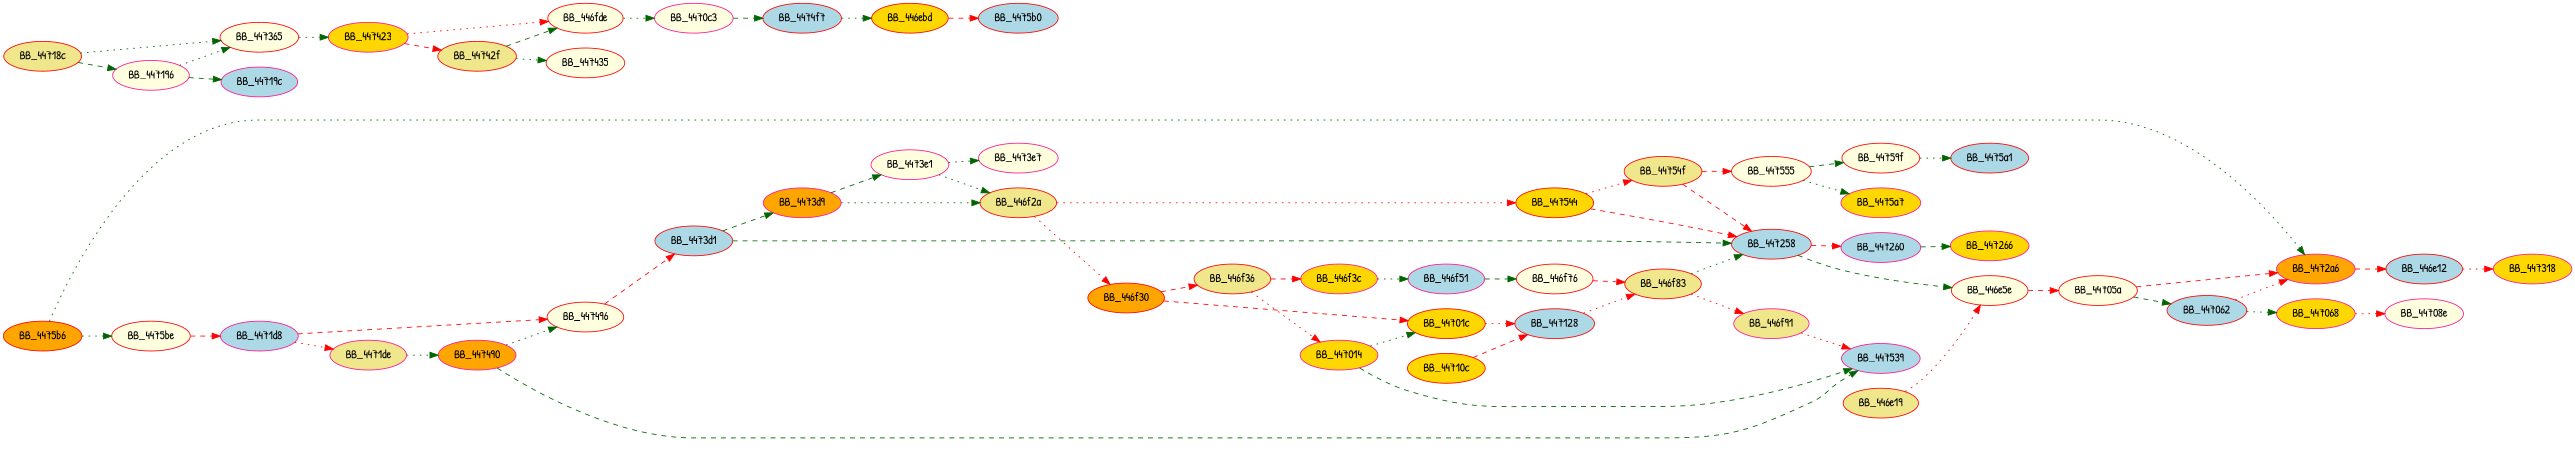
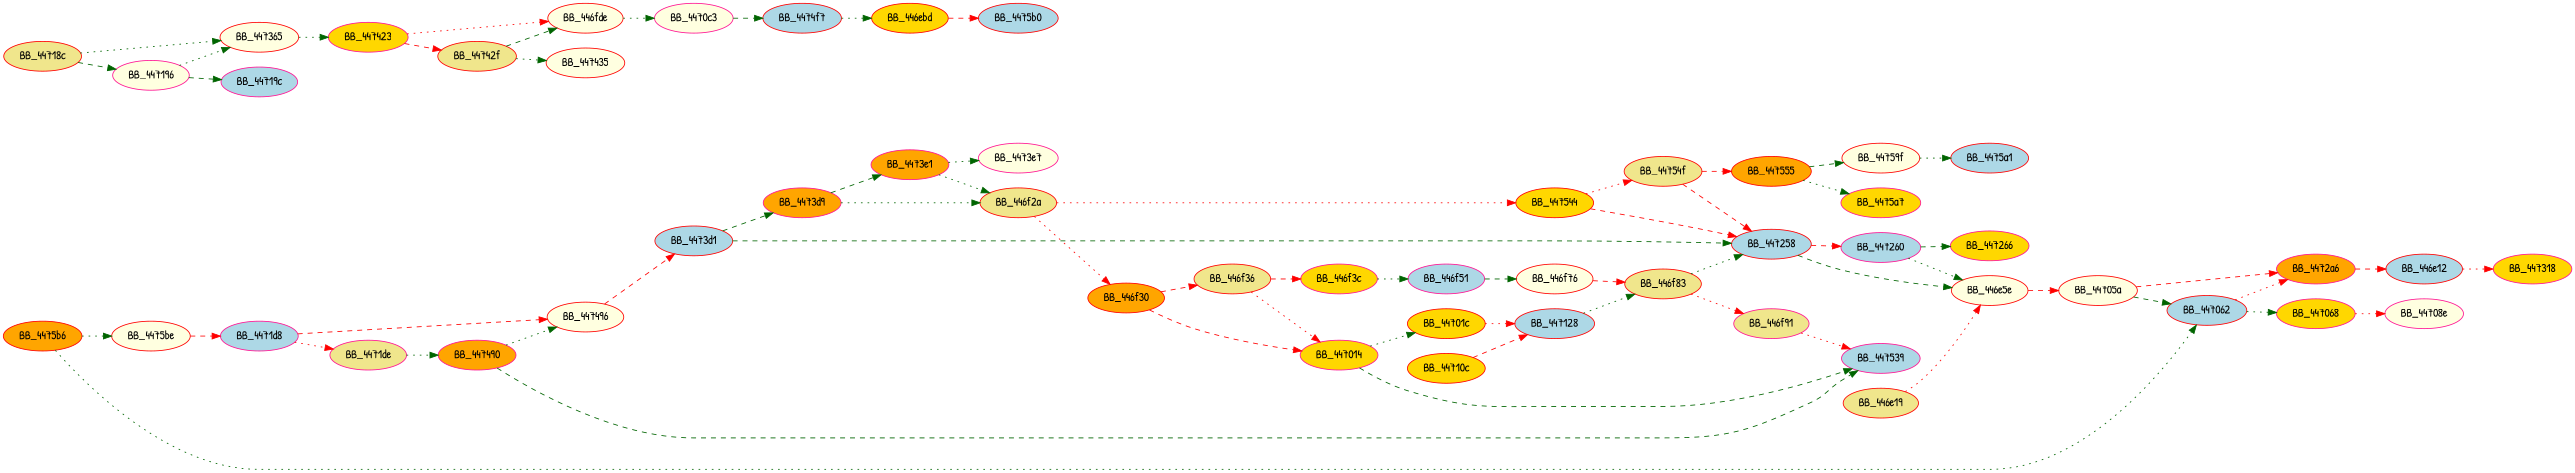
  digraph {
    fontname="Patrick Hand"
    rankdir=LR
    node [color=red fillcolor=lightyellow fontname="Patrick Hand" style=filled]
    edge [color=darkgreen fontname="Patrick Hand" style=dotted]
    BB_446e12 [fillcolor=lightblue]
    BB_447318 [color=deeppink fillcolor=gold]
    BB_446e19 [fillcolor=khaki]
    BB_446e5e
    BB_44705a
    BB_447062 [fillcolor=lightblue]
    BB_4472a6 [color=deeppink fillcolor=orange]
    BB_447068 [color=deeppink fillcolor=gold]
    BB_446ebd [fillcolor=gold]
    BB_4475b0 [fillcolor=lightblue]
    BB_446f2a [fillcolor=khaki]
    BB_446f30 [fillcolor=orange]
    BB_447544 [fillcolor=gold]
    BB_446f36 [fillcolor=khaki]
    BB_447014 [color=deeppink fillcolor=gold]
    BB_447258 [fillcolor=lightblue]
    BB_44754f [fillcolor=khaki]
    BB_446f3c [color=deeppink fillcolor=gold]
    BB_447539 [color=deeppink fillcolor=lightblue]
    BB_44701c [fillcolor=gold]
    BB_447260 [color=deeppink fillcolor=lightblue]
-   BB_447555
+   BB_447555 [fillcolor=orange]
    BB_446f51 [color=deeppink fillcolor=lightblue]
    BB_447128 [fillcolor=lightblue]
    BB_446f76
    BB_446f83 [fillcolor=khaki]
    BB_446f91 [color=deeppink fillcolor=khaki]
    BB_447266 [color=deeppink fillcolor=gold]
    BB_4470c3 [color=deeppink]
    BB_446fde
    BB_4474f7 [fillcolor=lightblue]
    BB_44708e [color=deeppink]
    BB_44710c [fillcolor=gold]
    BB_44718c [fillcolor=khaki]
    BB_447196 [color=deeppink]
    BB_447365
    BB_44719c [color=deeppink fillcolor=lightblue]
    BB_447423 [color=deeppink fillcolor=gold]
    BB_44742f [fillcolor=khaki]
    BB_4471d8 [color=deeppink fillcolor=lightblue]
    BB_4471de [color=deeppink fillcolor=khaki]
    BB_447496
    BB_447490 [color=deeppink fillcolor=orange]
    BB_4473d1 [fillcolor=lightblue]
    BB_4473d9 [color=deeppink fillcolor=orange]
    BB_447435
-   BB_4473e1 [color=deeppink]
+   BB_4473e1 [color=deeppink fillcolor=orange]
    BB_4473e7 [color=deeppink]
    BB_44759f
    BB_4475a7 [color=deeppink fillcolor=gold]
    BB_4475a1 [fillcolor=lightblue]
    BB_4475b6 [fillcolor=orange]
    BB_4475be
    BB_446e12 -> BB_447318 [color=red]
    BB_446e19 -> BB_446e5e [color=red]
    BB_446e5e -> BB_44705a [color=red style=dashed]
    BB_44705a -> BB_447062 [style=dashed]
    BB_44705a -> BB_4472a6 [color=red style=dashed]
    BB_447062 -> BB_4472a6 [color=red]
    BB_447062 -> BB_447068
    BB_4472a6 -> BB_446e12 [color=red style=dashed]
    BB_447068 -> BB_44708e [color=red]
    BB_446ebd -> BB_4475b0 [color=red style=dashed]
    BB_446f2a -> BB_446f30 [color=red]
    BB_446f2a -> BB_447544 [color=red]
    BB_446f30 -> BB_446f36 [color=red style=dashed]
-   BB_446f30 -> BB_44701c [color=red style=dashed]
+   BB_446f30 -> BB_447014 [color=red style=dashed]
    BB_447544 -> BB_447258 [color=red style=dashed]
    BB_447544 -> BB_44754f [color=red]
    BB_446f36 -> BB_447014 [color=red]
    BB_446f36 -> BB_446f3c [color=red style=dashed]
    BB_447014 -> BB_447539 [style=dashed]
    BB_447014 -> BB_44701c
    BB_447258 -> BB_446e5e [style=dashed]
    BB_447258 -> BB_447260 [color=red style=dashed]
    BB_44754f -> BB_447258 [color=red style=dashed]
    BB_44754f -> BB_447555 [color=red style=dashed]
    BB_446f3c -> BB_446f51
    BB_44701c -> BB_447128 [color=red]
+   BB_447260 -> BB_446e5e
    BB_447260 -> BB_447266 [style=dashed]
    BB_447555 -> BB_44759f [style=dashed]
    BB_447555 -> BB_4475a7
    BB_446f51 -> BB_446f76 [style=dashed]
-   BB_447128 -> BB_446f83 [color=red]
+   BB_447128 -> BB_446f83
    BB_446f76 -> BB_446f83 [color=red style=dashed]
    BB_446f83 -> BB_447258
    BB_446f83 -> BB_446f91 [color=red]
    BB_446f91 -> BB_447539 [color=red]
    BB_4470c3 -> BB_4474f7 [style=dashed]
    BB_446fde -> BB_4470c3
    BB_4474f7 -> BB_446ebd
    BB_44710c -> BB_447128 [color=red style=dashed]
    BB_44718c -> BB_447196 [style=dashed]
    BB_44718c -> BB_447365
    BB_447196 -> BB_447365
    BB_447196 -> BB_44719c [style=dashed]
    BB_447365 -> BB_447423
    BB_447423 -> BB_446fde [color=red]
    BB_447423 -> BB_44742f [color=red style=dashed]
    BB_44742f -> BB_446fde [style=dashed]
    BB_44742f -> BB_447435
    BB_4471d8 -> BB_4471de [color=red]
    BB_4471d8 -> BB_447496 [color=red style=dashed]
    BB_4471de -> BB_447490
    BB_447496 -> BB_4473d1 [color=red style=dashed]
    BB_447490 -> BB_447539 [style=dashed]
    BB_447490 -> BB_447496
    BB_4473d1 -> BB_447258 [style=dashed]
    BB_4473d1 -> BB_4473d9 [style=dashed]
    BB_4473d9 -> BB_446f2a
    BB_4473d9 -> BB_4473e1 [style=dashed]
    BB_4473e1 -> BB_446f2a
    BB_4473e1 -> BB_4473e7
    BB_44759f -> BB_4475a1
-   BB_4475b6 -> BB_4472a6
+   BB_4475b6 -> BB_447062
    BB_4475b6 -> BB_4475be
    BB_4475be -> BB_4471d8 [color=red style=dashed]
  }
